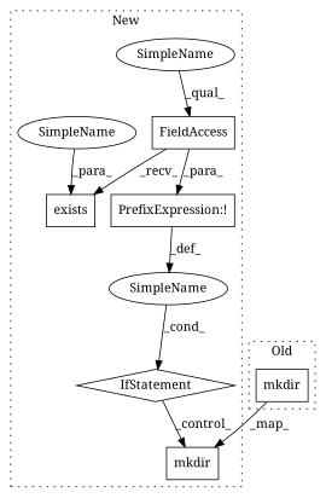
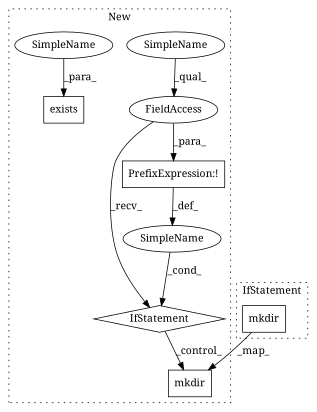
  digraph {
    fontname="Noto Serif"
    node [a=32 fontname="Noto Serif" l="6,1" s=67085 shape=box]
    edge [fontname="Noto Serif"]
    n1 [label=mkdir s="67120,67132"]
    n2 [a=25 l="4,2" label=IfStatement s="67080,67107" shape=diamond]
    n3 [a=38 l=1 label="PrefixExpression:!" s=67084]
    n4 [a=42 label=SimpleName shape=ellipse l="" s=""]
-   n5 [a=22 l=7 label=FieldAccess]
+   n5 [a=22 l=7 label=FieldAccess shape=ellipse]
    n6 [l="7,1" label=exists s="67093,67106"]
    n7 [a=42 l=2 label=SimpleName shape=ellipse]
    n8 [a=42 l=6 label=SimpleName s=67100 shape=ellipse]
    n9 [label=mkdir s="66903,66915"]
    subgraph cluster_1 {
      label=New
      style=dotted
      n1
      n2
      n3
      n4
      n5
      n6
      n7
      n8
    }
    subgraph cluster_2 {
-     label=Old
+     label=IfStatement
      style=dotted
      n9
    }
    n2 -> n1 [label=_control_]
    n3 -> n4 [label=_def_]
    n4 -> n2 [label=_cond_]
    n5 -> n3 [label=_para_]
-   n5 -> n6 [label=_recv_]
+   n5 -> n2 [label=_recv_]
    n7 -> n5 [label=_qual_]
    n8 -> n6 [label=_para_]
    n9 -> n1 [label=_map_]
  }
